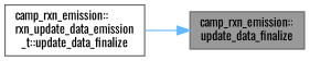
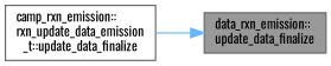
  digraph {
    rankdir=RL
    fontname=Oswald
    node [fontname=Oswald fontsize=10 shape=box style=filled]
-   n1 [color=gray40 fillcolor=grey60 fontcolor=black height=0.2 label="camp_rxn_emission::\lupdate_data_finalize" width=0.4]
+   n1 [color=gray40 fillcolor=grey60 fontcolor=black height=0.2 label="data_rxn_emission::\lupdate_data_finalize" width=0.4]
    n2 [color=grey40 fillcolor=white height=0.2 label="camp_rxn_emission::\lrxn_update_data_emission\l_t::update_data_finalize" width=0.4]
    n1 -> n2 [color=steelblue1 dir=back fontname=Oswald fontsize=10 labelfontname=Helvetica labelfontsize=10 style=solid]
  }
